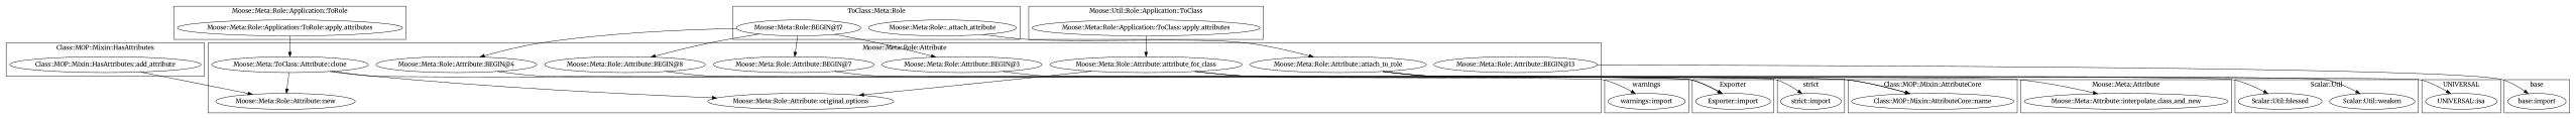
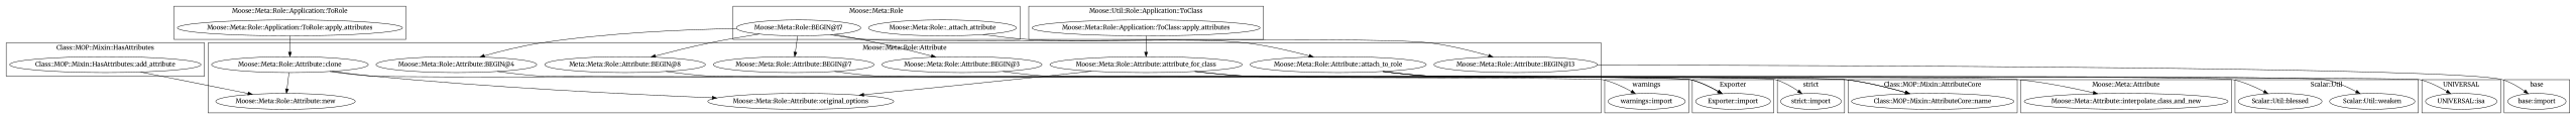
  digraph {
    fontname=Merriweather
    node [fontname=Merriweather]
    edge [fontname=Merriweather]
    "warnings::import"
    "Moose::Meta::Role::Application::ToRole::apply_attributes"
    "Moose::Meta::Role::BEGIN@17"
    "Moose::Meta::Role::_attach_attribute"
    "Moose::Meta::Role::Attribute::BEGIN@4"
    "Moose::Meta::Role::Attribute::BEGIN@7"
-   "Moose::Meta::Role::Attribute::BEGIN@8"
+   "Moose::Meta::Role::Attribute::BEGIN@8" [label="Meta::Meta::Role::Attribute::BEGIN@8"]
    "Moose::Meta::Role::Attribute::BEGIN@3"
-   "Moose::Meta::Role::Attribute::clone" [label="Moose::Meta::ToClass::Attribute::clone"]
+   "Moose::Meta::Role::Attribute::clone"
    "Moose::Meta::Role::Attribute::attribute_for_class"
    "Moose::Meta::Role::Attribute::new"
    "Moose::Meta::Role::Attribute::attach_to_role"
    "Moose::Meta::Role::Attribute::original_options"
    "Moose::Meta::Role::Attribute::BEGIN@13"
    "Scalar::Util::blessed"
    "Scalar::Util::weaken"
    "UNIVERSAL::isa"
    "base::import"
    "strict::import"
    "Exporter::import"
    "Class::MOP::Mixin::AttributeCore::name"
    "Moose::Meta::Attribute::interpolate_class_and_new"
    "Class::MOP::Mixin::HasAttributes::add_attribute"
    "Moose::Meta::Role::Application::ToClass::apply_attributes"
    subgraph cluster_1 {
      label=warnings
      "warnings::import"
    }
    subgraph cluster_2 {
      label="Moose::Meta::Role::Application::ToRole"
      "Moose::Meta::Role::Application::ToRole::apply_attributes"
    }
    subgraph cluster_3 {
-     label="ToClass::Meta::Role"
+     label="Moose::Meta::Role"
      "Moose::Meta::Role::BEGIN@17"
      "Moose::Meta::Role::_attach_attribute"
    }
    subgraph cluster_4 {
      label="Moose::Meta::Role::Attribute"
      "Moose::Meta::Role::Attribute::BEGIN@4"
      "Moose::Meta::Role::Attribute::BEGIN@7"
      "Moose::Meta::Role::Attribute::BEGIN@8"
      "Moose::Meta::Role::Attribute::BEGIN@3"
      "Moose::Meta::Role::Attribute::clone"
      "Moose::Meta::Role::Attribute::attribute_for_class"
      "Moose::Meta::Role::Attribute::new"
      "Moose::Meta::Role::Attribute::attach_to_role"
      "Moose::Meta::Role::Attribute::original_options"
      "Moose::Meta::Role::Attribute::BEGIN@13"
    }
    subgraph cluster_5 {
      label="Scalar::Util"
      "Scalar::Util::blessed"
      "Scalar::Util::weaken"
    }
    subgraph cluster_6 {
      label=UNIVERSAL
      "UNIVERSAL::isa"
    }
    subgraph cluster_7 {
      label=base
      "base::import"
    }
    subgraph cluster_8 {
      label="strict"
      "strict::import"
    }
    subgraph cluster_9 {
      label=Exporter
      "Exporter::import"
    }
    subgraph cluster_10 {
      label="Class::MOP::Mixin::AttributeCore"
      "Class::MOP::Mixin::AttributeCore::name"
    }
    subgraph cluster_11 {
      label="Moose::Meta::Attribute"
      "Moose::Meta::Attribute::interpolate_class_and_new"
    }
    subgraph cluster_12 {
      label="Class::MOP::Mixin::HasAttributes"
      "Class::MOP::Mixin::HasAttributes::add_attribute"
    }
    subgraph cluster_13 {
      label="Moose::Util::Role::Application::ToClass"
      "Moose::Meta::Role::Application::ToClass::apply_attributes"
    }
    "Moose::Meta::Role::Application::ToRole::apply_attributes" -> "Moose::Meta::Role::Attribute::clone"
    "Moose::Meta::Role::BEGIN@17" -> "Moose::Meta::Role::Attribute::BEGIN@4"
    "Moose::Meta::Role::BEGIN@17" -> "Moose::Meta::Role::Attribute::BEGIN@7"
    "Moose::Meta::Role::BEGIN@17" -> "Moose::Meta::Role::Attribute::BEGIN@8"
    "Moose::Meta::Role::BEGIN@17" -> "Moose::Meta::Role::Attribute::BEGIN@3"
+   "Moose::Meta::Role::BEGIN@17" -> "Moose::Meta::Role::Attribute::BEGIN@13"
    "Moose::Meta::Role::_attach_attribute" -> "Moose::Meta::Role::Attribute::attach_to_role"
    "Moose::Meta::Role::Attribute::BEGIN@4" -> "warnings::import"
    "Moose::Meta::Role::Attribute::BEGIN@7" -> "Exporter::import"
    "Moose::Meta::Role::Attribute::BEGIN@8" -> "Exporter::import"
    "Moose::Meta::Role::Attribute::BEGIN@3" -> "strict::import"
    "Moose::Meta::Role::Attribute::clone" -> "Moose::Meta::Role::Attribute::new"
    "Moose::Meta::Role::Attribute::clone" -> "Moose::Meta::Role::Attribute::original_options"
    "Moose::Meta::Role::Attribute::clone" -> "Class::MOP::Mixin::AttributeCore::name"
    "Moose::Meta::Role::Attribute::attribute_for_class" -> "Moose::Meta::Role::Attribute::original_options"
    "Moose::Meta::Role::Attribute::attribute_for_class" -> "Class::MOP::Mixin::AttributeCore::name"
    "Moose::Meta::Role::Attribute::attribute_for_class" -> "Moose::Meta::Attribute::interpolate_class_and_new"
    "Moose::Meta::Role::Attribute::attach_to_role" -> "Scalar::Util::blessed"
    "Moose::Meta::Role::Attribute::attach_to_role" -> "Scalar::Util::weaken"
    "Moose::Meta::Role::Attribute::attach_to_role" -> "UNIVERSAL::isa"
    "Moose::Meta::Role::Attribute::BEGIN@13" -> "base::import"
    "Class::MOP::Mixin::HasAttributes::add_attribute" -> "Moose::Meta::Role::Attribute::new"
    "Moose::Meta::Role::Application::ToClass::apply_attributes" -> "Moose::Meta::Role::Attribute::attribute_for_class"
  }
